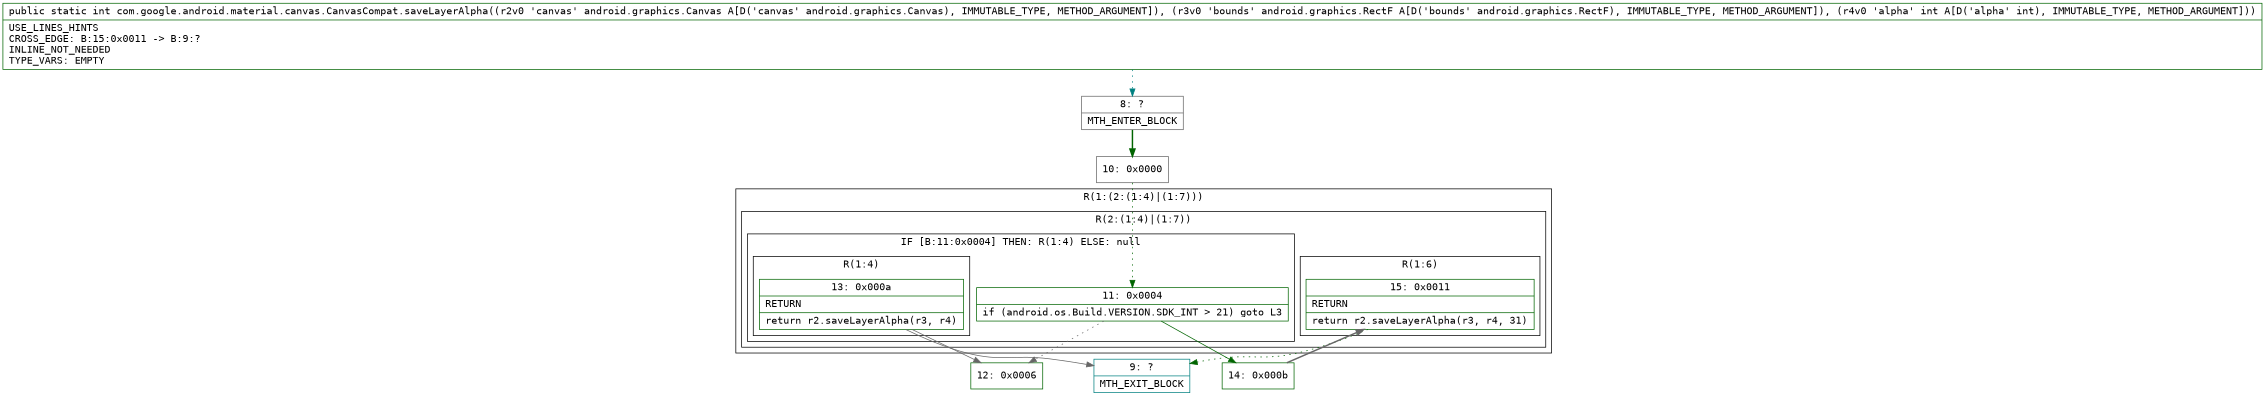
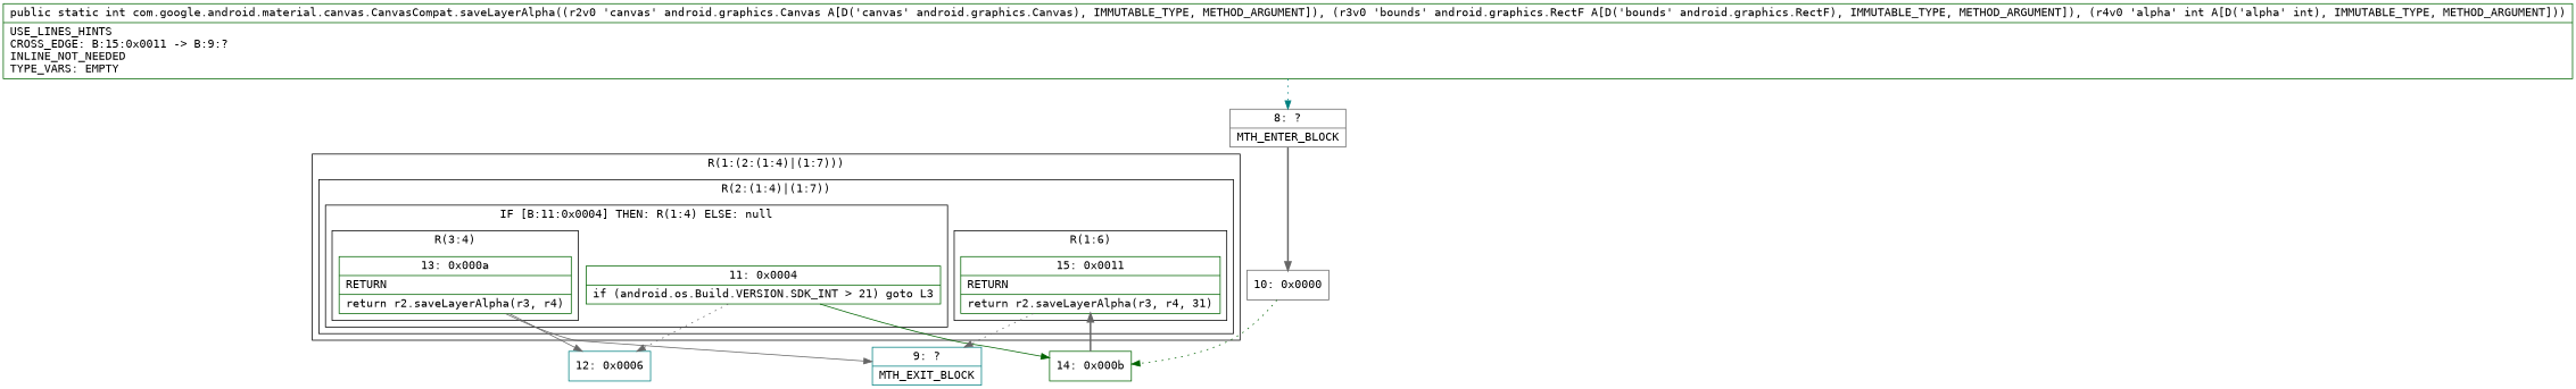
  digraph {
    fontname="DejaVu Sans Mono"
    node [color=darkgreen fontname="DejaVu Sans Mono" shape=record]
    edge [color=gray40 fontname="DejaVu Sans Mono" style=dotted]
    n1 [label="{13\:\ 0x000a|RETURN\l|return r2.saveLayerAlpha(r3, r4)\l}"]
    n2 [label="{11\:\ 0x0004|if (android.os.Build.VERSION.SDK_INT \> 21) goto L3\l}"]
    n3 [label="{15\:\ 0x0011|RETURN\l|return r2.saveLayerAlpha(r3, r4, 31)\l}"]
-   n4 [label="{12\:\ 0x0006}"]
+   n4 [color=teal label="{12\:\ 0x0006}"]
    n5 [color=teal label="{9\:\ ?|MTH_EXIT_BLOCK\l}"]
    n6 [label="{14\:\ 0x000b}"]
    n7 [color=gray40 label="{8\:\ ?|MTH_ENTER_BLOCK\l}"]
    n8 [color=gray40 label="{10\:\ 0x0000}"]
    n9 [label="{public static int com.google.android.material.canvas.CanvasCompat.saveLayerAlpha((r2v0 'canvas' android.graphics.Canvas A[D('canvas' android.graphics.Canvas), IMMUTABLE_TYPE, METHOD_ARGUMENT]), (r3v0 'bounds' android.graphics.RectF A[D('bounds' android.graphics.RectF), IMMUTABLE_TYPE, METHOD_ARGUMENT]), (r4v0 'alpha' int A[D('alpha' int), IMMUTABLE_TYPE, METHOD_ARGUMENT]))  | USE_LINES_HINTS\lCROSS_EDGE: B:15:0x0011 \-\> B:9:?\lINLINE_NOT_NEEDED\lTYPE_VARS: EMPTY\l}"]
    subgraph cluster_1 {
      label="R(1:(2:(1:4)|(1:7)))"
      subgraph cluster_2 {
        label="R(2:(1:4)|(1:7))"
        subgraph cluster_3 {
          label="IF [B:11:0x0004] THEN: R(1:4) ELSE: null"
          n2
          subgraph cluster_4 {
-           label="R(1:4)"
+           label="R(3:4)"
            n1
          }
        }
        subgraph cluster_5 {
          label="R(1:6)"
          n3
        }
      }
    }
    n1 -> n4 [style=solid]
    n1 -> n5 [style=solid]
    n2 -> n4
    n2 -> n6 [color=darkgreen style=solid]
-   n3 -> n5 [color=darkgreen]
+   n3 -> n5
    n6 -> n3 [style=bold]
-   n7 -> n8 [color=darkgreen style=bold]
-   n8 -> n2 [color=darkgreen]
+   n7 -> n8 [style=bold]
+   n8 -> n6 [color=darkgreen]
    n9 -> n7 [color=teal]
  }
